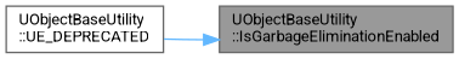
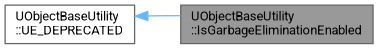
  digraph {
    rankdir=RL
    fontname=Roboto
    node [fontname=Roboto fontsize=10 shape=box style=filled]
    n1 [color=gray40 fillcolor=grey60 fontcolor=black height=0.2 label="UObjectBaseUtility\l::IsGarbageEliminationEnabled" width=0.4]
    n2 [color=grey40 fillcolor=white height=0.2 label="UObjectBaseUtility\l::UE_DEPRECATED" width=0.4]
-   n1 -> n2 [color=steelblue1 dir=back fontname=Roboto fontsize=10 labelfontname=Helvetica labelfontsize=10 style=solid]
+   n2 -> n1 [color=steelblue1 dir=back fontname=Roboto fontsize=10 labelfontname=Helvetica labelfontsize=10 style=solid]
  }
